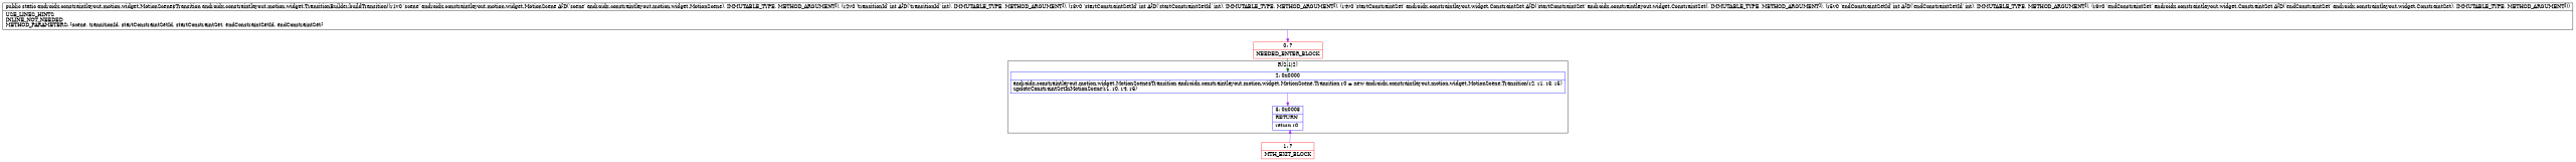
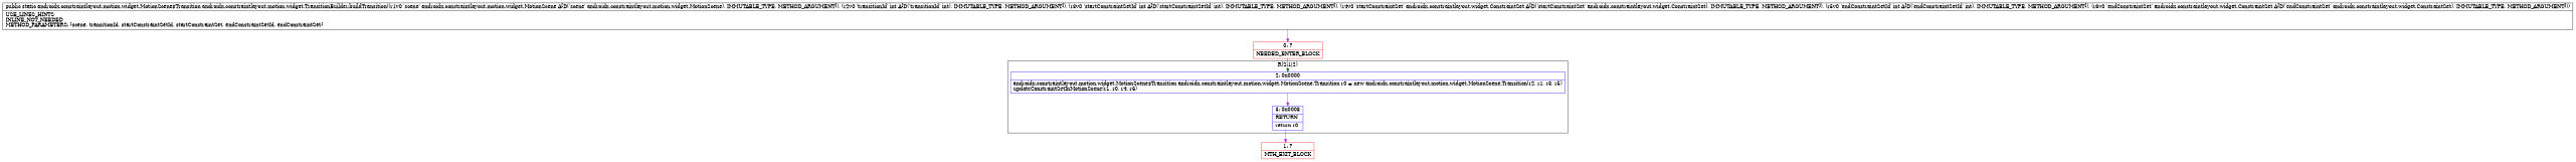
  digraph {
    node [color=blue shape=record]
    edge [color=purple]
    n1 [label="{2\:\ 0x0000|androidx.constraintlayout.motion.widget.MotionScene$Transition androidx.constraintlayout.motion.widget.MotionScene.Transition r0 = new androidx.constraintlayout.motion.widget.MotionScene.Transition(r2, r1, r3, r5)\lupdateConstraintSetInMotionScene(r1, r0, r4, r6)\l}"]
    n2 [label="{3\:\ 0x0008|RETURN\l|return r0\l}"]
    n3 [color=red label="{1\:\ ?|MTH_EXIT_BLOCK\l}"]
    n4 [color=red label="{0\:\ ?|NEEDED_ENTER_BLOCK\l}"]
    n5 [label="{public static androidx.constraintlayout.motion.widget.MotionScene$Transition androidx.constraintlayout.motion.widget.TransitionBuilder.buildTransition((r1v0 'scene' androidx.constraintlayout.motion.widget.MotionScene A[D('scene' androidx.constraintlayout.motion.widget.MotionScene), IMMUTABLE_TYPE, METHOD_ARGUMENT]), (r2v0 'transitionId' int A[D('transitionId' int), IMMUTABLE_TYPE, METHOD_ARGUMENT]), (r3v0 'startConstraintSetId' int A[D('startConstraintSetId' int), IMMUTABLE_TYPE, METHOD_ARGUMENT]), (r4v0 'startConstraintSet' androidx.constraintlayout.widget.ConstraintSet A[D('startConstraintSet' androidx.constraintlayout.widget.ConstraintSet), IMMUTABLE_TYPE, METHOD_ARGUMENT]), (r5v0 'endConstraintSetId' int A[D('endConstraintSetId' int), IMMUTABLE_TYPE, METHOD_ARGUMENT]), (r6v0 'endConstraintSet' androidx.constraintlayout.widget.ConstraintSet A[D('endConstraintSet' androidx.constraintlayout.widget.ConstraintSet), IMMUTABLE_TYPE, METHOD_ARGUMENT]))  | USE_LINES_HINTS\lINLINE_NOT_NEEDED\lMETHOD_PARAMETERS: [scene, transitionId, startConstraintSetId, startConstraintSet, endConstraintSetId, endConstraintSet]\l}" color=""]
    subgraph cluster_1 {
      label="R(2:1|2)"
      n1
      n2
    }
    n1 -> n2
-   n3 -> n2
+   n2 -> n3
    n4 -> n1 [color=darkgreen]
    n5 -> n4
  }
